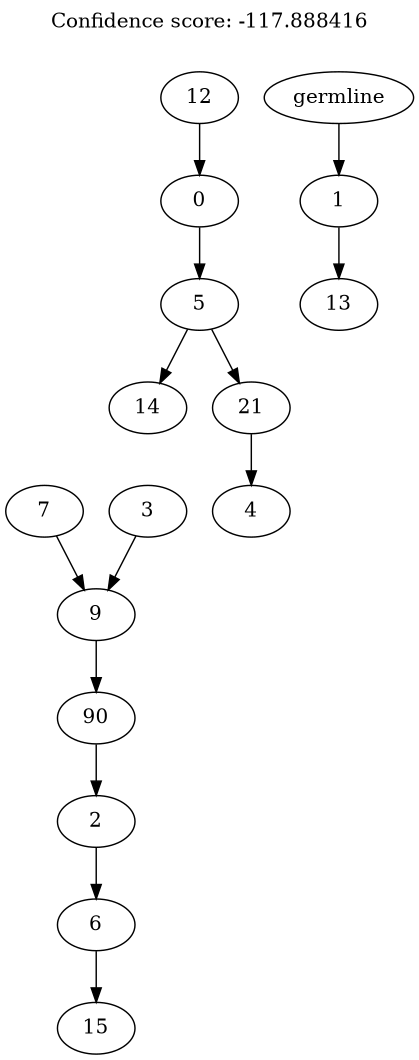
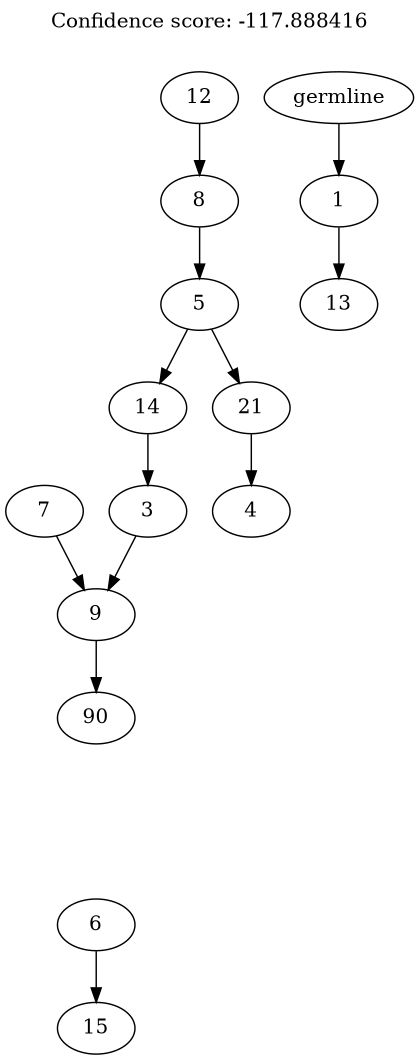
  digraph {
    label="Confidence score: -117.888416"
    labelloc=t
    n1 [label=6]
    n2 [label=15]
-   n3 [label=2]
    n4 [label=90]
    n5 [label=9]
    n6 [label=7]
    n7 [label=3]
    n8 [label=14]
    n9 [label=21]
    n10 [label=4]
    n11 [label=5]
-   n12 [label=0]
+   n12 [label=8]
    n13 [label=12]
    n14 [label=13]
    n15 [label=1]
    n16 [label=germline]
    n1 -> n2
-   n3 -> n1
-   n4 -> n3
    n5 -> n4
    n6 -> n5
    n7 -> n5
+   n8 -> n7
    n9 -> n10
    n11 -> n8
    n11 -> n9
    n12 -> n11
    n13 -> n12
    n15 -> n14
    n16 -> n15
  }
